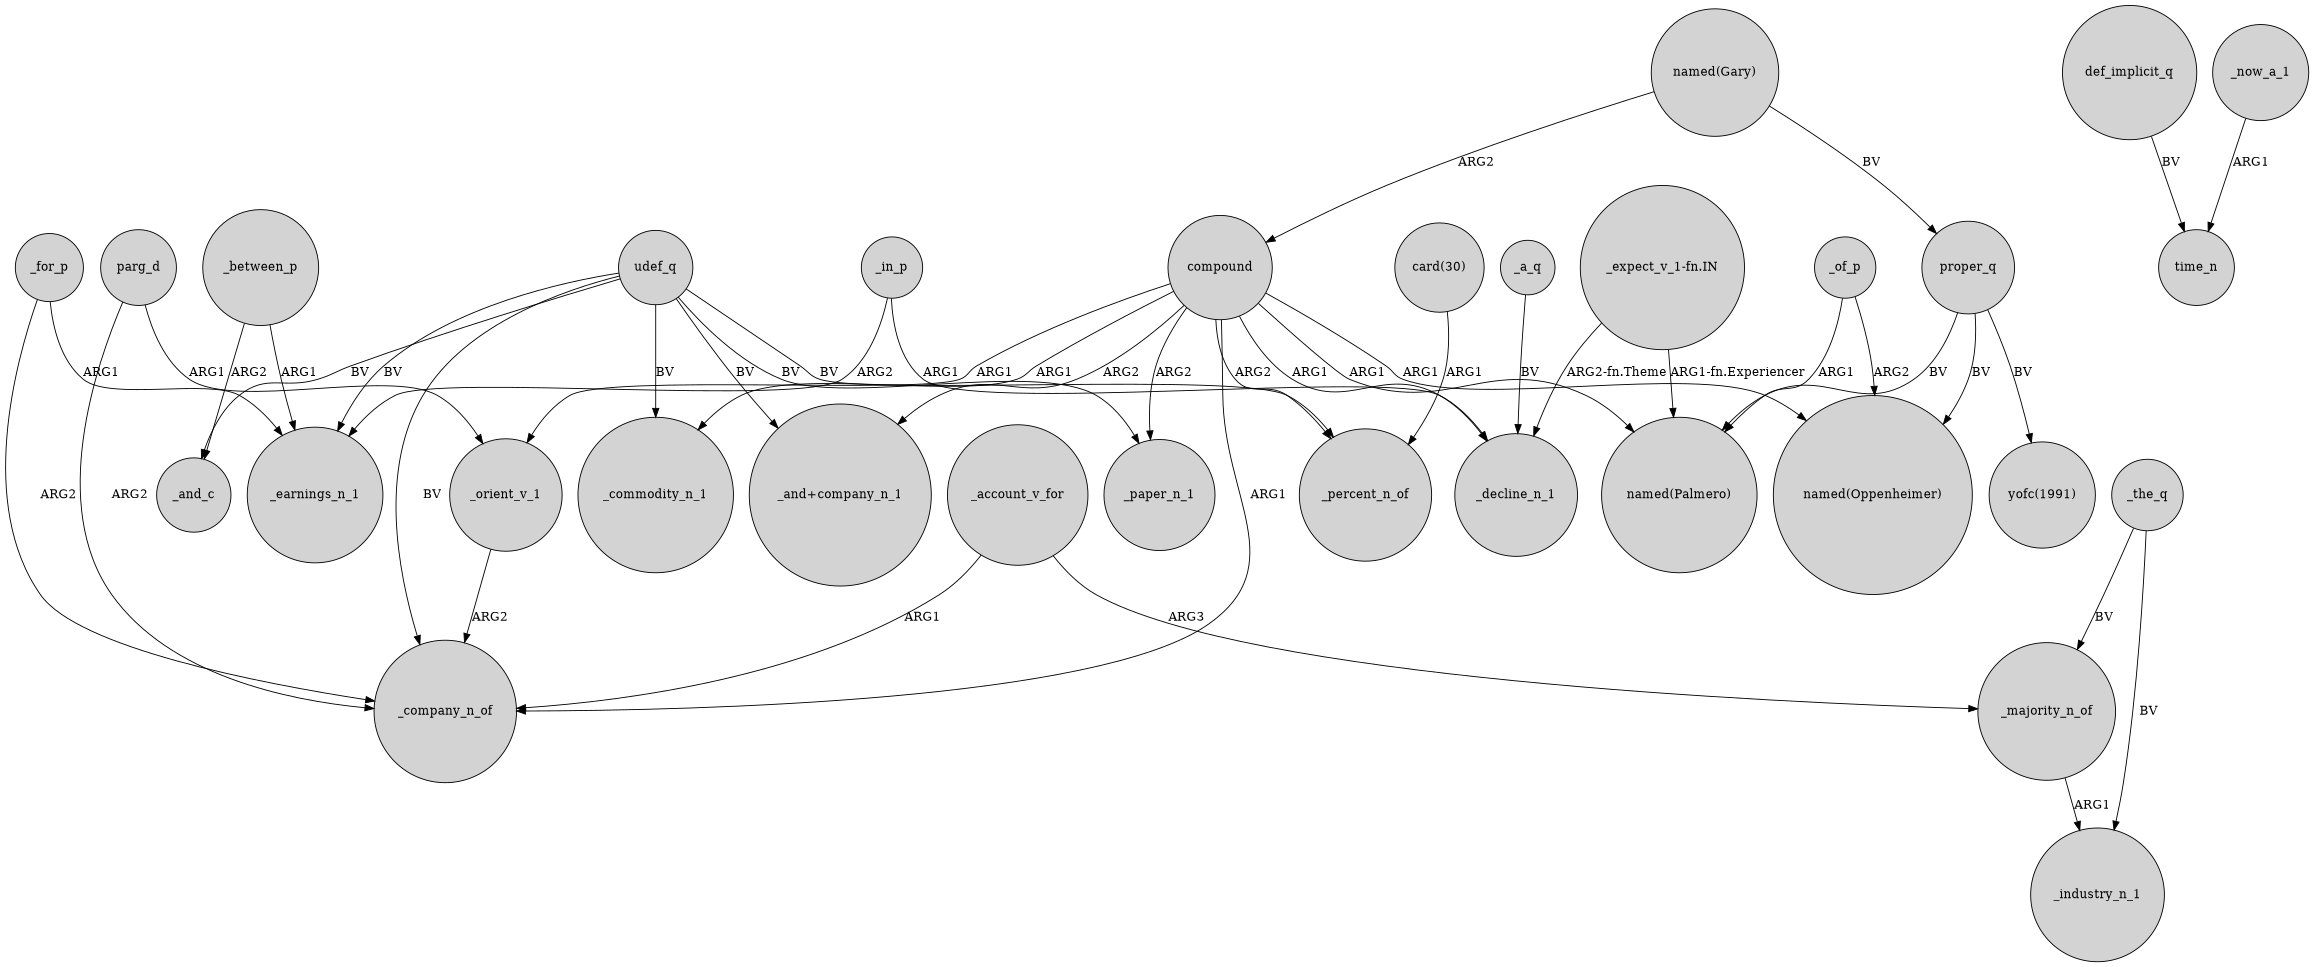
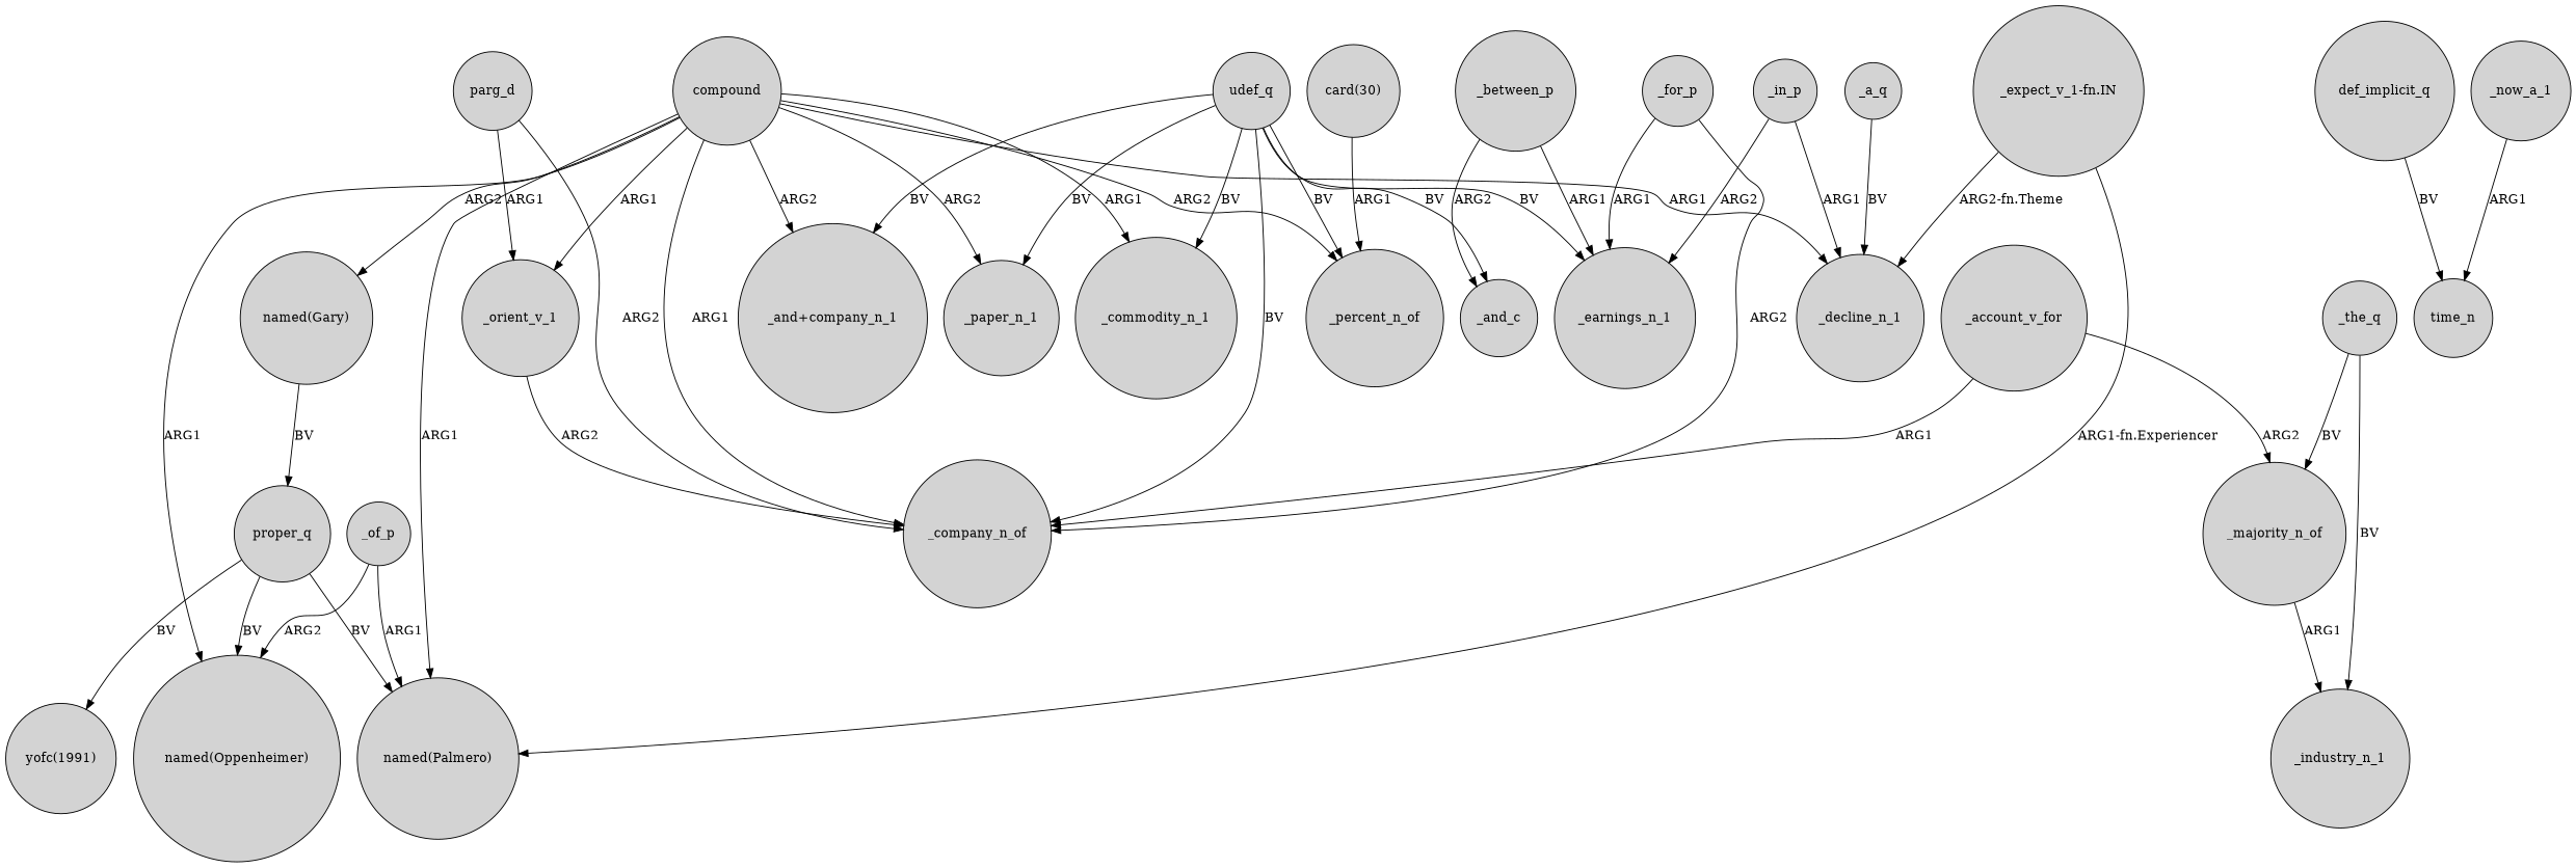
  digraph {
    node [shape=circle style=filled]
    _of_p
    "named(Oppenheimer)"
    "named(Palmero)"
    proper_q
    "yofc(1991)"
    "named(Gary)"
    compound
    _commodity_n_1
    _company_n_of
    _orient_v_1
    _percent_n_of
    _decline_n_1
    "_and+company_n_1"
    _paper_n_1
    def_implicit_q
    time_n
    udef_q
    _earnings_n_1
    _and_c
    _account_v_for
    _majority_n_of
    _industry_n_1
    parg_d
    _the_q
    "card(30)"
    "_expect_v_1-fn.IN"
    _a_q
    _for_p
    _between_p
    _now_a_1
    _in_p
    _of_p -> "named(Oppenheimer)" [label=ARG2]
    _of_p -> "named(Palmero)" [label=ARG1]
    proper_q -> "named(Oppenheimer)" [label=BV]
    proper_q -> "named(Palmero)" [label=BV]
    proper_q -> "yofc(1991)" [label=BV]
    "named(Gary)" -> proper_q [label=BV]
    compound -> "named(Oppenheimer)" [label=ARG1]
    compound -> "named(Palmero)" [label=ARG1]
-   "named(Gary)" -> compound [label=ARG2]
+   compound -> "named(Gary)" [label=ARG2]
    compound -> _commodity_n_1 [label=ARG1]
    compound -> _company_n_of [label=ARG1]
    compound -> _orient_v_1 [label=ARG1]
    compound -> _percent_n_of [label=ARG2]
    compound -> _decline_n_1 [label=ARG1]
    compound -> "_and+company_n_1" [label=ARG2]
    compound -> _paper_n_1 [label=ARG2]
    _orient_v_1 -> _company_n_of [label=ARG2]
    def_implicit_q -> time_n [label=BV]
    udef_q -> _commodity_n_1 [label=BV]
    udef_q -> _company_n_of [label=BV]
    udef_q -> _percent_n_of [label=BV]
    udef_q -> "_and+company_n_1" [label=BV]
    udef_q -> _paper_n_1 [label=BV]
    udef_q -> _earnings_n_1 [label=BV]
    udef_q -> _and_c [label=BV]
    _account_v_for -> _company_n_of [label=ARG1]
-   _account_v_for -> _majority_n_of [label=ARG3]
+   _account_v_for -> _majority_n_of [label=ARG2]
    _majority_n_of -> _industry_n_1 [label=ARG1]
    parg_d -> _company_n_of [label=ARG2]
    parg_d -> _orient_v_1 [label=ARG1]
    _the_q -> _majority_n_of [label=BV]
    _the_q -> _industry_n_1 [label=BV]
    "card(30)" -> _percent_n_of [label=ARG1]
    "_expect_v_1-fn.IN" -> "named(Palmero)" [label="ARG1-fn.Experiencer"]
    "_expect_v_1-fn.IN" -> _decline_n_1 [label="ARG2-fn.Theme"]
    _a_q -> _decline_n_1 [label=BV]
    _for_p -> _company_n_of [label=ARG2]
    _for_p -> _earnings_n_1 [label=ARG1]
    _between_p -> _earnings_n_1 [label=ARG1]
    _between_p -> _and_c [label=ARG2]
    _now_a_1 -> time_n [label=ARG1]
    _in_p -> _decline_n_1 [label=ARG1]
    _in_p -> _earnings_n_1 [label=ARG2]
  }
